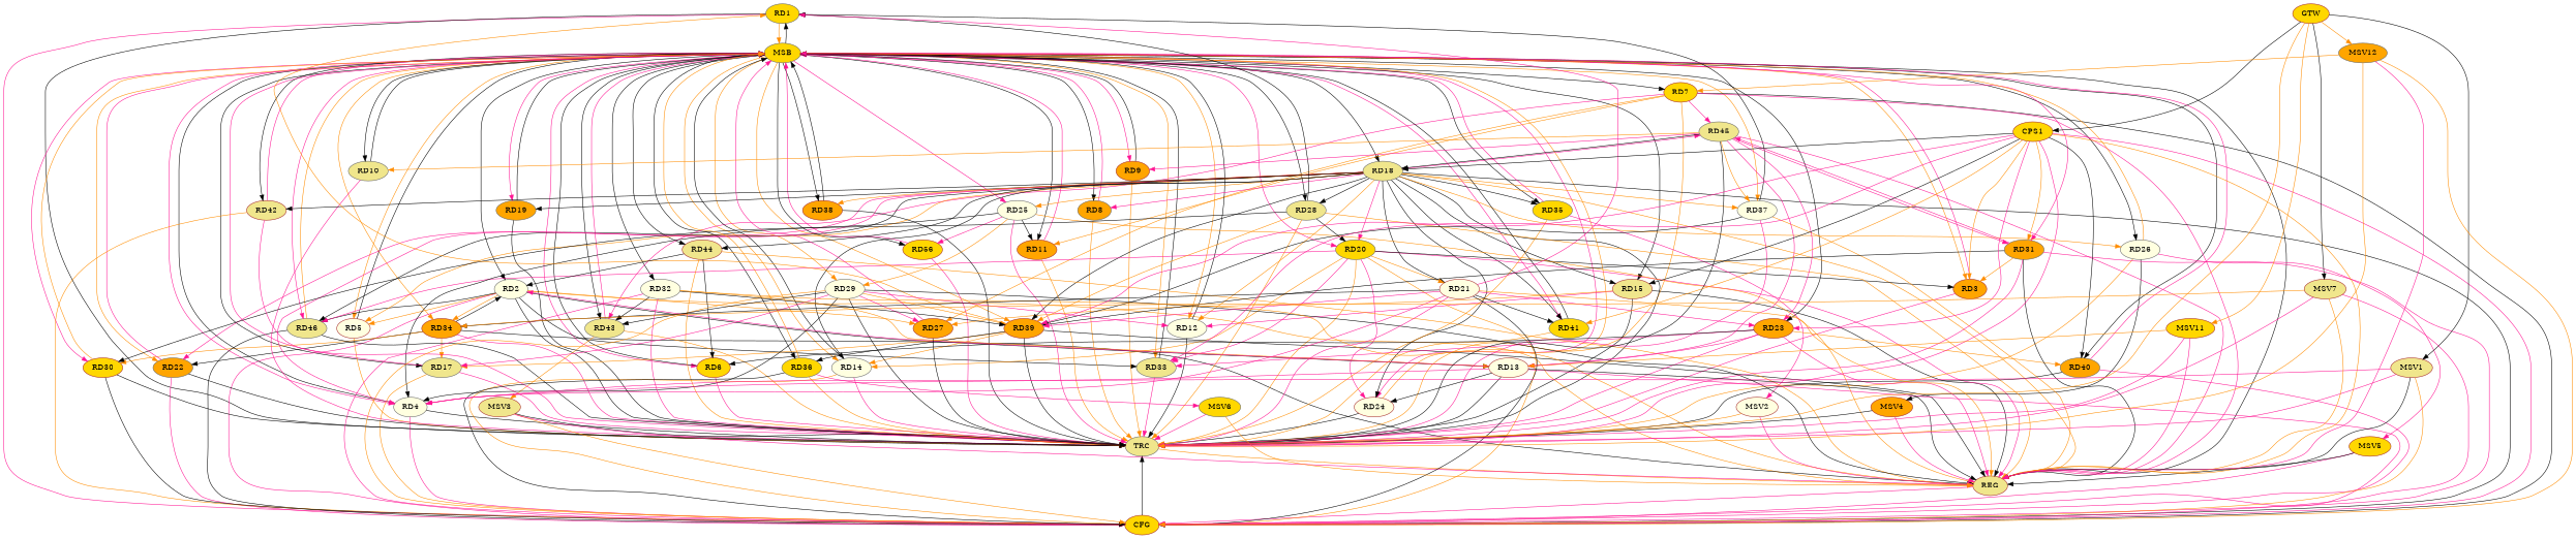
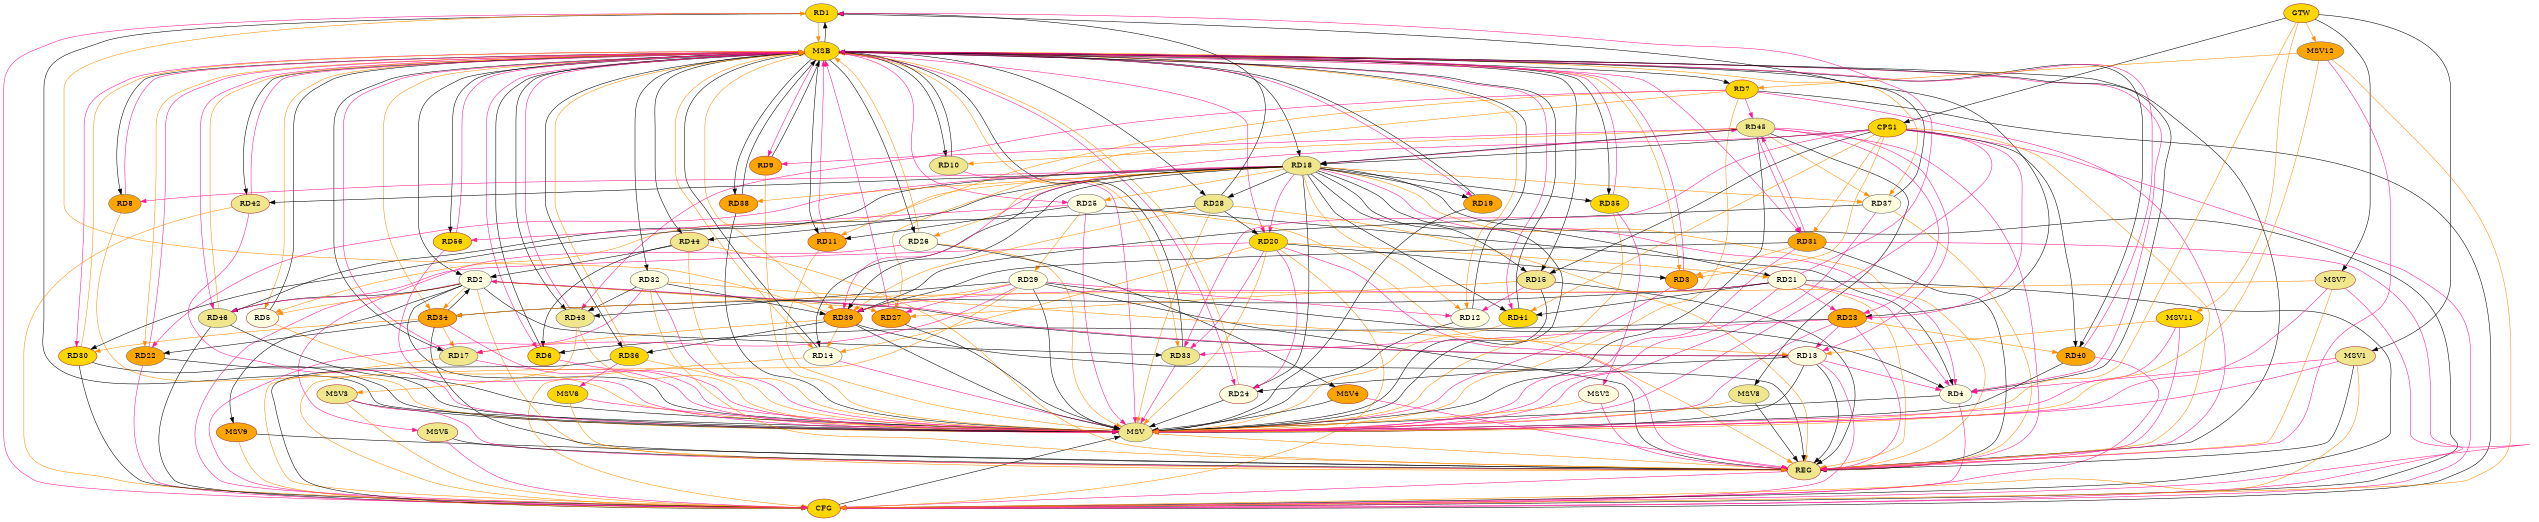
  strict digraph {
    node [color=gray40 fillcolor=khaki style=filled]
    edge [color=black]
    n1 [fillcolor=gold label=RD1]
    n2 [fillcolor=gold label=MSB]
    n3 [color=brown fillcolor=gold label=CFG]
-   n4 [label=TRC]
+   n4 [label=MSV]
    n5 [fillcolor=lightyellow label=RD2]
    n6 [color=brown fillcolor=lightyellow label=RD5]
    n7 [label=RD33]
    n8 [color=brown fillcolor=orange label=RD34]
    n9 [label=RD46]
    n10 [color=brown label=REG]
    n11 [color=brown fillcolor=orange label=RD3]
    n12 [fillcolor=lightyellow label=RD4]
    n13 [color=brown fillcolor=gold label=RD6]
    n14 [color=brown fillcolor=gold label=RD7]
    n15 [color=brown fillcolor=orange label=RD11]
    n16 [label=RD43]
    n17 [fillcolor=orange label=RD8]
    n18 [color=brown fillcolor=orange label=RD9]
    n19 [label=RD10]
    n20 [fillcolor=lightyellow label=RD12]
    n21 [color=brown fillcolor=lightyellow label=RD24]
    n22 [fillcolor=lightyellow label=RD14]
    n23 [color=brown label=RD15]
    n24 [color=brown fillcolor=gold label=RD56]
    n25 [label=RD17]
    n26 [label=RD18]
    n27 [fillcolor=orange label=RD19]
    n28 [fillcolor=gold label=RD20]
    n29 [fillcolor=orange label=RD22]
    n30 [fillcolor=lightyellow label=RD25]
    n31 [fillcolor=lightyellow label=RD26]
    n32 [label=RD28]
    n33 [fillcolor=gold label=RD35]
    n34 [fillcolor=lightyellow label=RD37]
    n35 [color=brown fillcolor=orange label=RD38]
    n36 [color=brown fillcolor=orange label=RD39]
    n37 [fillcolor=gold label=RD41]
    n38 [color=brown label=RD42]
    n39 [color=brown label=RD44]
    n40 [color=brown fillcolor=orange label=RD23]
    n41 [fillcolor=orange label=RD40]
    n42 [fillcolor=lightyellow label=RD29]
    n43 [color=brown fillcolor=gold label=RD30]
    n44 [fillcolor=orange label=RD31]
    n45 [fillcolor=lightyellow label=RD32]
    n46 [fillcolor=gold label=RD36]
    n47 [color=brown fillcolor=lightyellow label=RD13]
    n48 [color=brown fillcolor=orange label=RD27]
+   n49 [color=brown fillcolor=orange label=MSV9]
    n50 [label=RD45]
    n51 [color=brown label=MSV3]
+   n52 [label=MSV8]
    n53 [color=brown fillcolor=lightyellow label=RD21]
    n54 [color=brown fillcolor=orange label=MSV4]
-   n55 [color=brown fillcolor=gold label=MSV5]
+   n55 [color=brown label=MSV5]
    n56 [color=brown fillcolor=lightyellow label=MSV2]
    n57 [fillcolor=gold label=MSV6]
    n58 [color=brown fillcolor=gold label=CPS1]
    n59 [color=brown fillcolor=gold label=GTW]
    n60 [color=brown label=MSV1]
    n61 [color=brown label=MSV7]
    n62 [color=brown fillcolor=gold label=MSV11]
    n63 [fillcolor=orange label=MSV12]
    n1 -> n2 [color=darkorange]
    n1 -> n3 [color=deeppink]
    n1 -> n4
    n2 -> n1
    n2 -> n5
    n2 -> n6 [color=darkorange]
    n2 -> n7 [color=darkorange]
    n2 -> n8 [color=darkorange]
    n2 -> n9 [color=deeppink]
    n2 -> n10
    n2 -> n11 [color=darkorange]
    n2 -> n12 [color=deeppink]
    n2 -> n13 [color=deeppink]
    n2 -> n14
    n2 -> n15
    n2 -> n16
    n2 -> n17
    n2 -> n18 [color=deeppink]
    n2 -> n19
    n2 -> n20 [color=darkorange]
    n2 -> n21 [color=deeppink]
    n2 -> n22 [color=darkorange]
    n2 -> n23
    n2 -> n24
    n2 -> n25
    n2 -> n26
    n2 -> n27 [color=deeppink]
    n2 -> n28 [color=deeppink]
    n2 -> n29 [color=darkorange]
    n2 -> n30 [color=deeppink]
    n2 -> n31
    n2 -> n32
    n2 -> n33
    n2 -> n34 [color=darkorange]
    n2 -> n35
    n2 -> n36 [color=darkorange]
    n2 -> n37 [color=deeppink]
    n2 -> n38
    n2 -> n39
    n2 -> n40
    n2 -> n41
-   n2 -> n42 [color=darkorange]
    n2 -> n43 [color=deeppink]
    n2 -> n44 [color=deeppink]
    n2 -> n45
    n2 -> n46
    n3 -> n4
    n4 -> n10 [color=darkorange]
    n5 -> n3 [color=deeppink]
    n5 -> n4
    n5 -> n6 [color=darkorange]
    n5 -> n7
    n5 -> n8 [color=darkorange]
    n5 -> n9
    n5 -> n10 [color=darkorange]
    n5 -> n47
    n5 -> n48 [color=darkorange]
+   n5 -> n49
    n6 -> n2
    n6 -> n4 [color=darkorange]
    n7 -> n2
    n7 -> n4 [color=deeppink]
    n8 -> n4 [color=deeppink]
    n8 -> n5
    n8 -> n10
    n8 -> n25 [color=darkorange]
    n8 -> n29
    n8 -> n43 [color=darkorange]
    n9 -> n2 [color=darkorange]
    n9 -> n3
    n9 -> n4
    n10 -> n3 [color=deeppink]
    n11 -> n2 [color=deeppink]
    n11 -> n4 [color=deeppink]
    n12 -> n2
    n12 -> n3 [color=deeppink]
    n12 -> n4
    n13 -> n2
    n13 -> n4 [color=deeppink]
    n14 -> n3
    n14 -> n4 [color=darkorange]
    n14 -> n10 [color=deeppink]
    n14 -> n15 [color=darkorange]
    n14 -> n16 [color=deeppink]
    n14 -> n48 [color=darkorange]
    n14 -> n50 [color=deeppink]
    n15 -> n2 [color=deeppink]
    n15 -> n4 [color=darkorange]
    n16 -> n2 [color=deeppink]
    n16 -> n4 [color=darkorange]
    n16 -> n51 [color=darkorange]
    n17 -> n2 [color=deeppink]
    n17 -> n4 [color=darkorange]
    n18 -> n2
    n18 -> n4 [color=darkorange]
    n19 -> n2
    n19 -> n4 [color=deeppink]
    n20 -> n2
    n20 -> n4
    n21 -> n2 [color=darkorange]
    n21 -> n4
    n22 -> n2
    n22 -> n3 [color=darkorange]
    n22 -> n4 [color=deeppink]
    n23 -> n4
    n23 -> n10
    n23 -> n20 [color=deeppink]
    n23 -> n48 [color=darkorange]
    n24 -> n2 [color=deeppink]
    n24 -> n4 [color=deeppink]
    n25 -> n2 [color=deeppink]
    n25 -> n3 [color=darkorange]
    n25 -> n4 [color=deeppink]
    n26 -> n3
    n26 -> n4
    n26 -> n6 [color=darkorange]
    n26 -> n9
    n26 -> n10 [color=darkorange]
    n26 -> n12 [color=deeppink]
    n26 -> n17 [color=deeppink]
    n26 -> n20 [color=darkorange]
    n26 -> n21
    n26 -> n22
    n26 -> n23
    n26 -> n27
    n26 -> n28 [color=deeppink]
    n26 -> n29 [color=deeppink]
    n26 -> n30 [color=darkorange]
    n26 -> n31 [color=darkorange]
    n26 -> n32
    n26 -> n33
    n26 -> n34 [color=darkorange]
    n26 -> n35 [color=darkorange]
    n26 -> n36
    n26 -> n37
    n26 -> n38
    n26 -> n39
    n26 -> n50 [color=deeppink]
    n26 -> n53
    n27 -> n2
    n27 -> n4
    n28 -> n3 [color=darkorange]
    n28 -> n4 [color=darkorange]
    n28 -> n7 [color=deeppink]
    n28 -> n9 [color=deeppink]
    n28 -> n10 [color=deeppink]
    n28 -> n11
    n28 -> n21 [color=deeppink]
    n28 -> n22 [color=darkorange]
    n28 -> n53 [color=darkorange]
    n29 -> n2 [color=deeppink]
    n29 -> n3 [color=deeppink]
    n29 -> n4
    n30 -> n4 [color=deeppink]
    n30 -> n10 [color=darkorange]
    n30 -> n12
    n30 -> n15
    n30 -> n24 [color=deeppink]
    n30 -> n42 [color=darkorange]
    n31 -> n2 [color=darkorange]
    n31 -> n4 [color=darkorange]
    n31 -> n54
    n31 -> n55 [color=deeppink]
    n32 -> n1
    n32 -> n4 [color=darkorange]
    n32 -> n10 [color=darkorange]
    n32 -> n28
    n32 -> n36 [color=darkorange]
    n32 -> n43
    n33 -> n2 [color=deeppink]
    n33 -> n4 [color=darkorange]
    n33 -> n56 [color=deeppink]
    n34 -> n1
    n34 -> n4 [color=deeppink]
    n34 -> n10 [color=darkorange]
    n34 -> n36
    n35 -> n2
    n35 -> n4
    n36 -> n1 [color=darkorange]
    n36 -> n4
    n36 -> n10
    n36 -> n22 [color=darkorange]
    n36 -> n25 [color=darkorange]
    n36 -> n46
    n37 -> n2
    n37 -> n4 [color=darkorange]
    n38 -> n2 [color=deeppink]
    n38 -> n3 [color=darkorange]
    n38 -> n4 [color=deeppink]
    n39 -> n4 [color=darkorange]
    n39 -> n5
    n39 -> n10 [color=darkorange]
    n39 -> n13
    n40 -> n4 [color=deeppink]
    n40 -> n7 [color=deeppink]
    n40 -> n10 [color=deeppink]
    n40 -> n13
    n40 -> n41 [color=darkorange]
    n40 -> n47 [color=deeppink]
    n41 -> n2 [color=deeppink]
    n41 -> n3 [color=deeppink]
    n41 -> n4
    n42 -> n3 [color=darkorange]
    n42 -> n4
    n42 -> n10
    n42 -> n12
    n42 -> n16
    n42 -> n20 [color=deeppink]
    n42 -> n25 [color=deeppink]
    n42 -> n36 [color=darkorange]
    n42 -> n48 [color=deeppink]
    n43 -> n2 [color=darkorange]
    n43 -> n3
    n43 -> n4
    n44 -> n3 [color=deeppink]
    n44 -> n4 [color=deeppink]
    n44 -> n10
    n44 -> n11 [color=darkorange]
    n44 -> n36
    n44 -> n50 [color=deeppink]
    n45 -> n3 [color=deeppink]
    n45 -> n4 [color=deeppink]
    n45 -> n10 [color=darkorange]
    n45 -> n16
    n45 -> n36
    n45 -> n47 [color=darkorange]
    n46 -> n2 [color=darkorange]
    n46 -> n3
    n46 -> n4 [color=darkorange]
    n46 -> n57 [color=deeppink]
    n47 -> n3 [color=deeppink]
    n47 -> n4
    n47 -> n5 [color=deeppink]
    n47 -> n10
    n47 -> n12 [color=deeppink]
    n47 -> n21
    n48 -> n2 [color=deeppink]
    n48 -> n4
+   n49 -> n3 [color=darkorange]
+   n49 -> n10
    n50 -> n4
    n50 -> n10 [color=deeppink]
    n50 -> n18 [color=deeppink]
    n50 -> n19 [color=darkorange]
    n50 -> n26
    n50 -> n34 [color=darkorange]
    n50 -> n40 [color=deeppink]
    n50 -> n44 [color=deeppink]
    n50 -> n47 [color=deeppink]
+   n50 -> n52
    n51 -> n3 [color=darkorange]
    n51 -> n4
    n51 -> n10 [color=deeppink]
+   n52 -> n4 [color=darkorange]
+   n52 -> n10
    n53 -> n1 [color=deeppink]
    n53 -> n3
    n53 -> n4 [color=deeppink]
    n53 -> n8
    n53 -> n10 [color=darkorange]
    n53 -> n12 [color=deeppink]
    n53 -> n36 [color=deeppink]
    n53 -> n37
    n53 -> n40 [color=deeppink]
    n54 -> n4
    n54 -> n10 [color=deeppink]
    n55 -> n3 [color=deeppink]
    n55 -> n10
    n56 -> n4 [color=darkorange]
    n56 -> n10 [color=deeppink]
    n57 -> n4 [color=deeppink]
    n57 -> n10 [color=darkorange]
    n58 -> n3 [color=deeppink]
    n58 -> n4 [color=deeppink]
    n58 -> n7 [color=deeppink]
    n58 -> n10 [color=darkorange]
    n58 -> n11 [color=darkorange]
    n58 -> n23
    n58 -> n26
    n58 -> n36 [color=deeppink]
    n58 -> n37 [color=darkorange]
    n58 -> n40 [color=deeppink]
    n58 -> n41
    n58 -> n44 [color=darkorange]
    n59 -> n4 [color=darkorange]
    n59 -> n58
    n59 -> n60
    n59 -> n61
    n59 -> n62 [color=darkorange]
    n59 -> n63 [color=darkorange]
    n60 -> n3 [color=darkorange]
    n60 -> n4 [color=deeppink]
    n60 -> n10
    n60 -> n12 [color=deeppink]
    n61 -> n3 [color=deeppink]
    n61 -> n4 [color=deeppink]
    n61 -> n8 [color=darkorange]
    n61 -> n10 [color=darkorange]
    n62 -> n4 [color=deeppink]
    n62 -> n10 [color=deeppink]
    n62 -> n47 [color=darkorange]
    n63 -> n3 [color=darkorange]
    n63 -> n4 [color=darkorange]
    n63 -> n10 [color=deeppink]
    n63 -> n14 [color=darkorange]
  }
